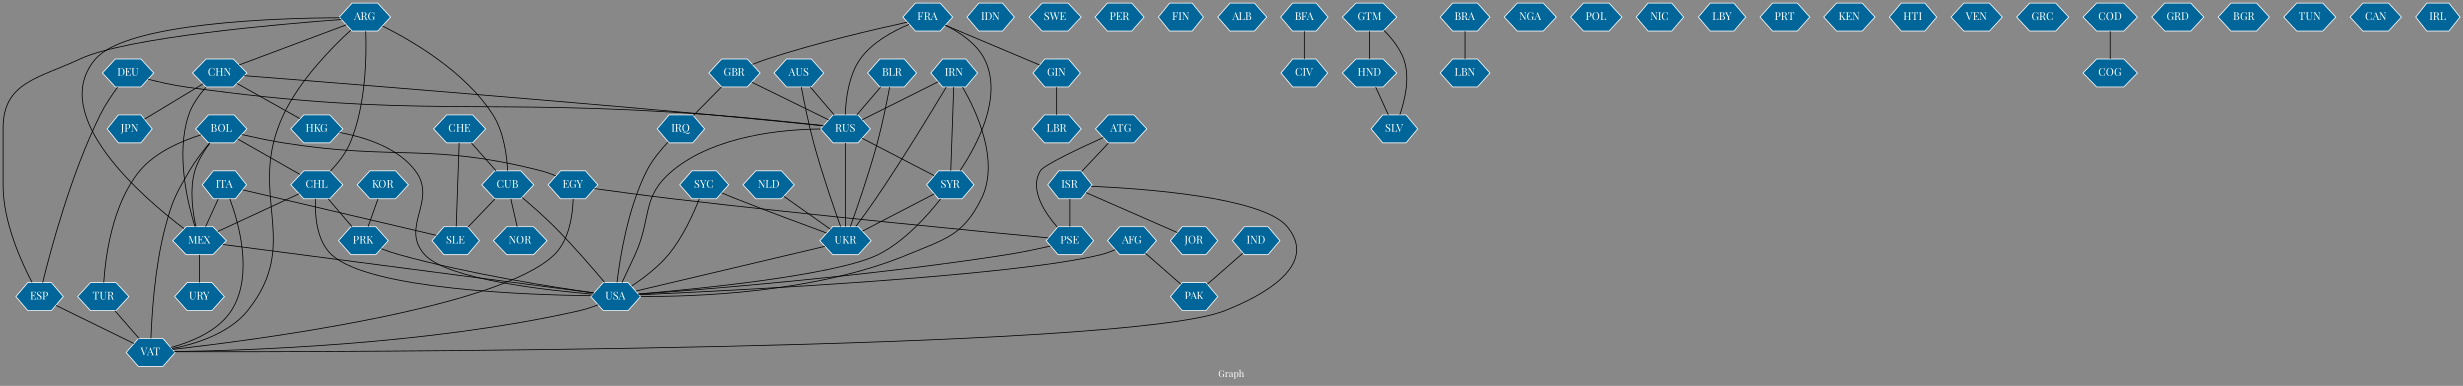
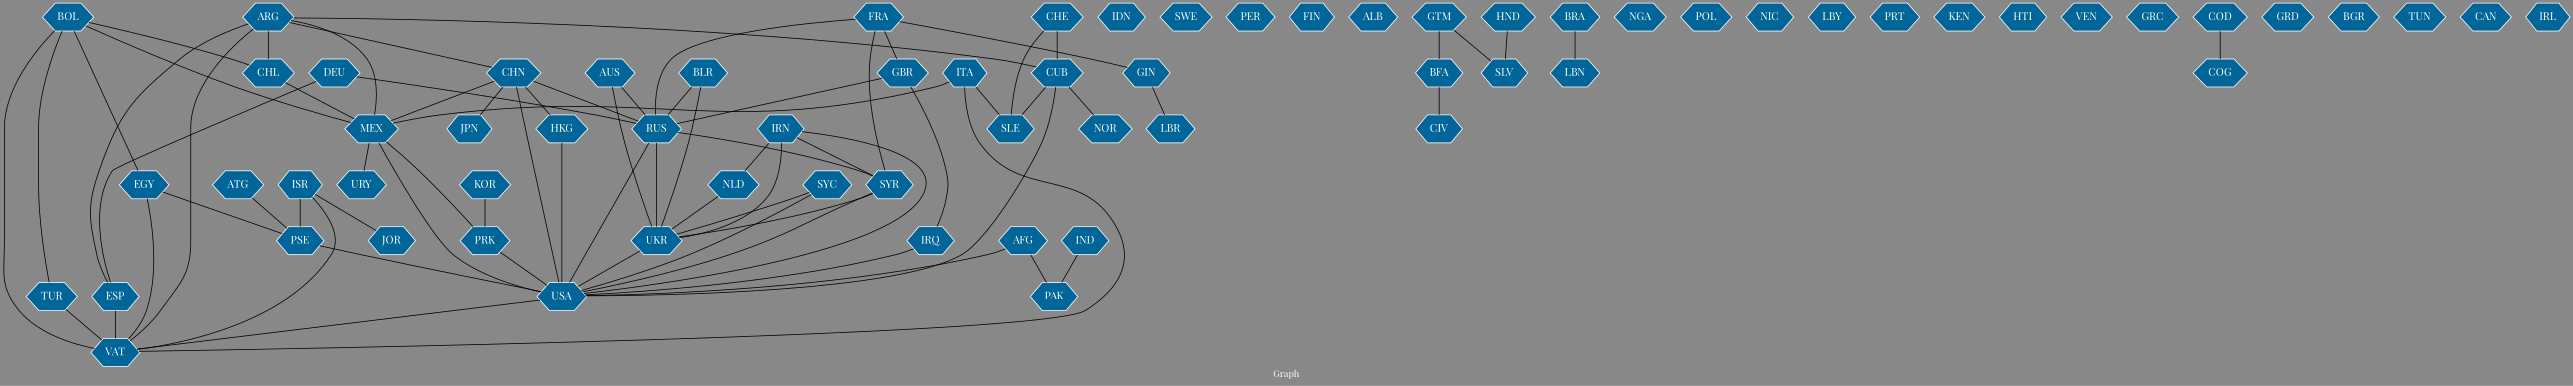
  graph {
    bgcolor="#888888"
    fontcolor=white
    fontname="Playfair Display"
    fontsize=12
    label="Graph"
    node [color=white fillcolor="#006699" fontcolor=white fontname="Playfair Display" shape=hexagon style=filled]
    edge [arrowhead=open color=black fontcolor=white fontname="Playfair Display" fontsize=12 weight=1]
    n1 [label=USA]
    n2 [label=VAT]
    n3 [label=ISR]
    n4 [label=PSE]
    n5 [label=JOR]
    n6 [label=IND]
    n7 [label=PAK]
    n8 [label=ARG]
    n9 [label=ESP]
    n10 [label=MEX]
    n11 [label=CUB]
    n12 [label=CHN]
    n13 [label=CHL]
    n14 [label=URY]
    n15 [label=NOR]
    n16 [label=SLE]
    n17 [label=RUS]
    n18 [label=HKG]
    n19 [label=JPN]
    n20 [label=PRK]
    n21 [label=IDN]
    n22 [label=UKR]
    n23 [label=SYR]
    n24 [label=SWE]
    n25 [label=BLR]
    n26 [label=DEU]
    n27 [label=EGY]
    n28 [label=FRA]
    n29 [label=GBR]
    n30 [label=GIN]
    n31 [label=IRQ]
    n32 [label=LBR]
    n33 [label=BOL]
    n34 [label=TUR]
    n35 [label=PER]
    n36 [label=KOR]
    n37 [label=FIN]
    n38 [label=ALB]
    n39 [label=BFA]
    n40 [label=CIV]
    n41 [label=HND]
    n42 [label=SLV]
    n43 [label=SYC]
    n44 [label=BRA]
    n45 [label=LBN]
    n46 [label=NGA]
    n47 [label=POL]
    n48 [label=NIC]
    n49 [label=AFG]
    n50 [label=LBY]
    n51 [label=NLD]
    n52 [label=CHE]
    n53 [label=ITA]
    n54 [label=ATG]
    n55 [label=PRT]
    n56 [label=IRN]
    n57 [label=KEN]
    n58 [label=HTI]
    n59 [label=VEN]
    n60 [label=GRC]
    n61 [label=GTM]
    n62 [label=AUS]
    n63 [label=COD]
    n64 [label=COG]
    n65 [label=GRD]
    n66 [label=BGR]
    n67 [label=TUN]
    n68 [label=CAN]
    n69 [label=IRL]
    n1 -- n2 [weight=3]
    n3 -- n2
    n3 -- n4 [weight=17]
    n3 -- n5
    n4 -- n1
    n6 -- n7
    n8 -- n2 [weight=2]
    n8 -- n9
    n8 -- n10 [weight=2]
    n8 -- n11 [weight=2]
    n8 -- n12
    n8 -- n13 [weight=6]
    n9 -- n2 [weight=3]
    n10 -- n1
    n10 -- n14 [weight=3]
    n11 -- n1
    n11 -- n15
    n11 -- n16
-   n13 -- n1 [weight=4]
+   n12 -- n1 [weight=4]
    n12 -- n10
    n12 -- n17 [weight=2]
    n12 -- n18 [weight=3]
    n12 -- n19
    n13 -- n10 [weight=2]
-   n13 -- n20
+   n10 -- n20
    n17 -- n1 [weight=3]
    n17 -- n22 [weight=19]
    n17 -- n23
    n18 -- n1 [weight=2]
    n20 -- n1 [weight=2]
    n22 -- n1 [weight=2]
    n23 -- n1 [weight=2]
    n23 -- n22
    n25 -- n17
    n25 -- n22
    n26 -- n9
    n26 -- n17
    n27 -- n2
    n27 -- n4
    n28 -- n17
    n28 -- n23
    n28 -- n29
    n28 -- n30
    n29 -- n17
    n29 -- n31
    n30 -- n32
    n31 -- n1
    n33 -- n2 [weight=2]
    n33 -- n10
    n33 -- n13
    n33 -- n27
    n33 -- n34
    n34 -- n2 [weight=5]
    n36 -- n20
    n39 -- n40
    n41 -- n42
    n43 -- n1
    n43 -- n22
    n44 -- n45
    n49 -- n1
    n49 -- n7
    n51 -- n22 [weight=3]
    n52 -- n11 [weight=3]
    n52 -- n16
    n53 -- n2
    n53 -- n10
    n53 -- n16
-   n54 -- n3
    n54 -- n4
    n56 -- n1
-   n56 -- n17 [weight=2]
+   n56 -- n51 [weight=2]
    n56 -- n22
    n56 -- n23
-   n61 -- n41
+   n61 -- n39
    n61 -- n42
    n62 -- n17
    n62 -- n22
    n63 -- n64
  }
